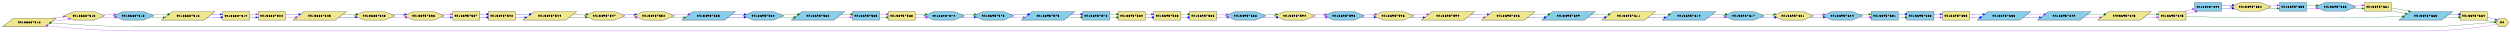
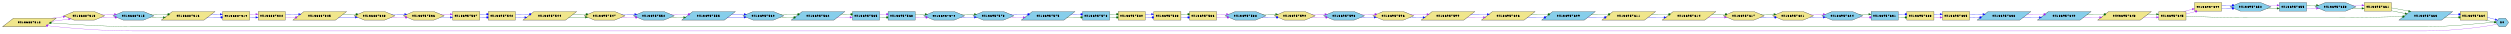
  digraph {
    rankdir=LR
    node [fillcolor=khaki shape=hexagon style=filled]
    edge [arrowhead=normal color=blue]
    n1 [label="0x136887312" shape=parallelogram]
    n2 [label="0x136887313"]
    n3 [fillcolor=skyblue label="0x136887315"]
    n4 [label="0x136887316" shape=parallelogram]
    n5 [label="0x136887319" shape=box]
    n6 [label="0x136887322" shape=box]
    n7 [label="0x136887325" shape=parallelogram]
    n8 [label="0x136887328"]
    n9 [label="0x136957536"]
    n10 [label="0x136957537" shape=box]
    n11 [label="0x136957542" shape=box]
    n12 [label="0x136957544" shape=parallelogram]
    n13 [label="0x136957547"]
-   n14 [label="0x136957552"]
+   n14 [fillcolor=skyblue label="0x136957552"]
    n15 [fillcolor=skyblue label="0x136957555" shape=parallelogram]
    n16 [fillcolor=skyblue label="0x136957560"]
    n17 [fillcolor=skyblue label="0x136957562" shape=parallelogram]
    n18 [fillcolor=skyblue label="0x136957565" shape=box]
-   n19 [label="0x136957568" shape=box]
+   n19 [fillcolor=skyblue label="0x136957568" shape=box]
    n20 [fillcolor=skyblue label="0x136957570"]
    n21 [fillcolor=skyblue label="0x136957573"]
    n22 [fillcolor=skyblue label="0x136957575" shape=parallelogram]
    n23 [fillcolor=skyblue label="0x136957578" shape=box]
    n24 [label="0x136957580" shape=box]
    n25 [label="0x136957583" shape=box]
    n26 [label="0x136957586" shape=box]
    n27 [fillcolor=skyblue label="0x136957588"]
    n28 [label="0x136957590"]
    n29 [fillcolor=skyblue label="0x136957593"]
    n30 [label="0x136957596"]
    n31 [label="0x136957599" shape=parallelogram]
    n32 [label="0x136957606" shape=parallelogram]
    n33 [fillcolor=skyblue label="0x136957609" shape=parallelogram]
    n34 [label="0x136957611" shape=parallelogram]
-   n35 [fillcolor=skyblue label="0x136957614" shape=parallelogram]
-   n36 [fillcolor=skyblue label="0x136957617"]
+   n35 [label="0x136957614" shape=parallelogram]
+   n36 [label="0x136957617"]
    n37 [label="0x136957621"]
    n38 [fillcolor=skyblue label="0x136957624"]
    n39 [fillcolor=skyblue label="0x136957631" shape=box]
-   n40 [fillcolor=skyblue label="0x136957633" shape=box]
+   n40 [label="0x136957633" shape=box]
    n41 [label="0x136957635" shape=box]
    n42 [fillcolor=skyblue label="0x136957638" shape=parallelogram]
    n43 [fillcolor=skyblue label="0x136957640" shape=parallelogram]
-   n0
+   n0 [fillcolor=skyblue]
    n44 [label="0x436957643" shape=parallelogram]
    n45 [label="0x136957645" shape=box]
-   n46 [fillcolor=skyblue label="0x136957649" shape=box]
+   n46 [label="0x136957649" shape=box]
    n51 [fillcolor=skyblue label="0x136957663" shape=parallelogram]
-   n47 [label="0x136957652"]
+   n47 [fillcolor=skyblue label="0x136957652"]
    n48 [fillcolor=skyblue label="0x136957655" shape=box]
    n49 [fillcolor=skyblue label="0x136957658"]
    n50 [label="0x136957661" shape=box]
    n52 [label="0x136957664" shape=box]
    n1 -> n2 [color=purple]
    n1 -> n2 [color=purple]
    n2 -> n3 [arrowhead=dot color=purple]
    n2 -> n3 [color=purple]
    n3 -> n4 [color=darkgreen]
    n3 -> n4 [arrowhead=dot color=darkgreen]
    n4 -> n5 [arrowhead=dot]
    n4 -> n5
    n5 -> n6
    n5 -> n6 [color=purple]
    n6 -> n7 [arrowhead=dot color=purple]
    n6 -> n7
    n7 -> n8
    n7 -> n8 [arrowhead=dot color=darkgreen]
    n8 -> n9 [arrowhead=dot color=purple]
    n8 -> n9
    n9 -> n10
    n9 -> n10 [color=purple]
    n10 -> n11 [arrowhead=dot]
    n10 -> n11 [arrowhead=dot]
    n11 -> n12
    n11 -> n12 [arrowhead=dot]
    n12 -> n13 [color=darkgreen]
    n12 -> n13 [arrowhead=dot color=darkgreen]
    n13 -> n14 [arrowhead=dot color=purple]
    n13 -> n14
    n14 -> n15 [color=darkgreen]
    n14 -> n15 [arrowhead=dot color=purple]
    n15 -> n16
    n15 -> n16
    n16 -> n17 [arrowhead=dot color=darkgreen]
    n16 -> n17 [arrowhead=dot color=darkgreen]
    n17 -> n18 [color=purple]
    n17 -> n18 [arrowhead=dot color=darkgreen]
    n18 -> n19 [arrowhead=dot color=darkgreen]
    n18 -> n19 [arrowhead=dot color=purple]
    n19 -> n20 [arrowhead=dot color=purple]
    n19 -> n20 [color=darkgreen]
    n20 -> n21
    n20 -> n21 [color=darkgreen]
    n21 -> n22 [color=purple]
    n21 -> n22 [arrowhead=dot]
    n22 -> n23 [arrowhead=dot color=darkgreen]
    n22 -> n23 [arrowhead=dot]
    n23 -> n24 [arrowhead=dot color=darkgreen]
    n23 -> n24 [arrowhead=dot color=darkgreen]
    n24 -> n25 [arrowhead=dot]
    n24 -> n25
    n25 -> n26 [arrowhead=dot]
    n25 -> n26 [arrowhead=dot color=darkgreen]
    n26 -> n27 [arrowhead=dot color=purple]
    n26 -> n27 [color=purple]
    n27 -> n28 [arrowhead=dot]
    n27 -> n28 [color=darkgreen]
    n28 -> n29 [arrowhead=dot color=purple]
    n28 -> n29 [color=purple]
    n29 -> n30
    n29 -> n30 [arrowhead=dot color=purple]
    n30 -> n31
    n30 -> n31 [color=purple]
    n31 -> n32 [color=purple]
    n31 -> n32
    n32 -> n33 [arrowhead=dot]
    n32 -> n33 [arrowhead=dot color=darkgreen]
    n33 -> n34 [arrowhead=dot]
    n33 -> n34 [arrowhead=dot color=darkgreen]
    n34 -> n35
    n34 -> n35 [arrowhead=dot color=darkgreen]
    n35 -> n36 [color=purple]
    n35 -> n36 [arrowhead=dot color=darkgreen]
    n36 -> n37 [arrowhead=dot]
    n36 -> n37 [color=darkgreen]
    n37 -> n38
    n37 -> n38 [color=purple]
    n38 -> n39 [arrowhead=dot color=purple]
    n38 -> n39 [color=darkgreen]
    n39 -> n40 [arrowhead=dot color=darkgreen]
    n39 -> n40 [arrowhead=dot]
    n40 -> n41 [color=purple]
    n40 -> n41
    n41 -> n42 [arrowhead=dot]
    n41 -> n42
    n42 -> n43
    n42 -> n43 [arrowhead=dot color=purple]
    n43 -> n44 [color=purple]
    n43 -> n44 [arrowhead=dot color=darkgreen]
    n0 -> n1 [arrowhead=dot color=purple]
    n0 -> n1 [arrowhead=dot color=darkgreen]
    n44 -> n45 [color=purple]
    n44 -> n45 [color=darkgreen]
    n45 -> n46 [arrowhead=dot color=purple]
    n45 -> n46 [color=purple]
    n45 -> n51 [arrowhead=dot color=darkgreen]
    n46 -> n47 [arrowhead=dot]
    n46 -> n47 [arrowhead=dot]
    n51 -> n52 [arrowhead=dot color=darkgreen]
    n51 -> n52 [arrowhead=dot]
    n47 -> n48 [color=darkgreen]
    n47 -> n48 [color=purple]
    n48 -> n49 [color=purple]
    n48 -> n49 [color=darkgreen]
    n49 -> n50 [color=darkgreen]
    n49 -> n50 [color=purple]
    n50 -> n51 [color=darkgreen]
    n50 -> n51 [color=darkgreen]
    n52 -> n0 [arrowhead=dot color=darkgreen]
    n52 -> n0
  }
